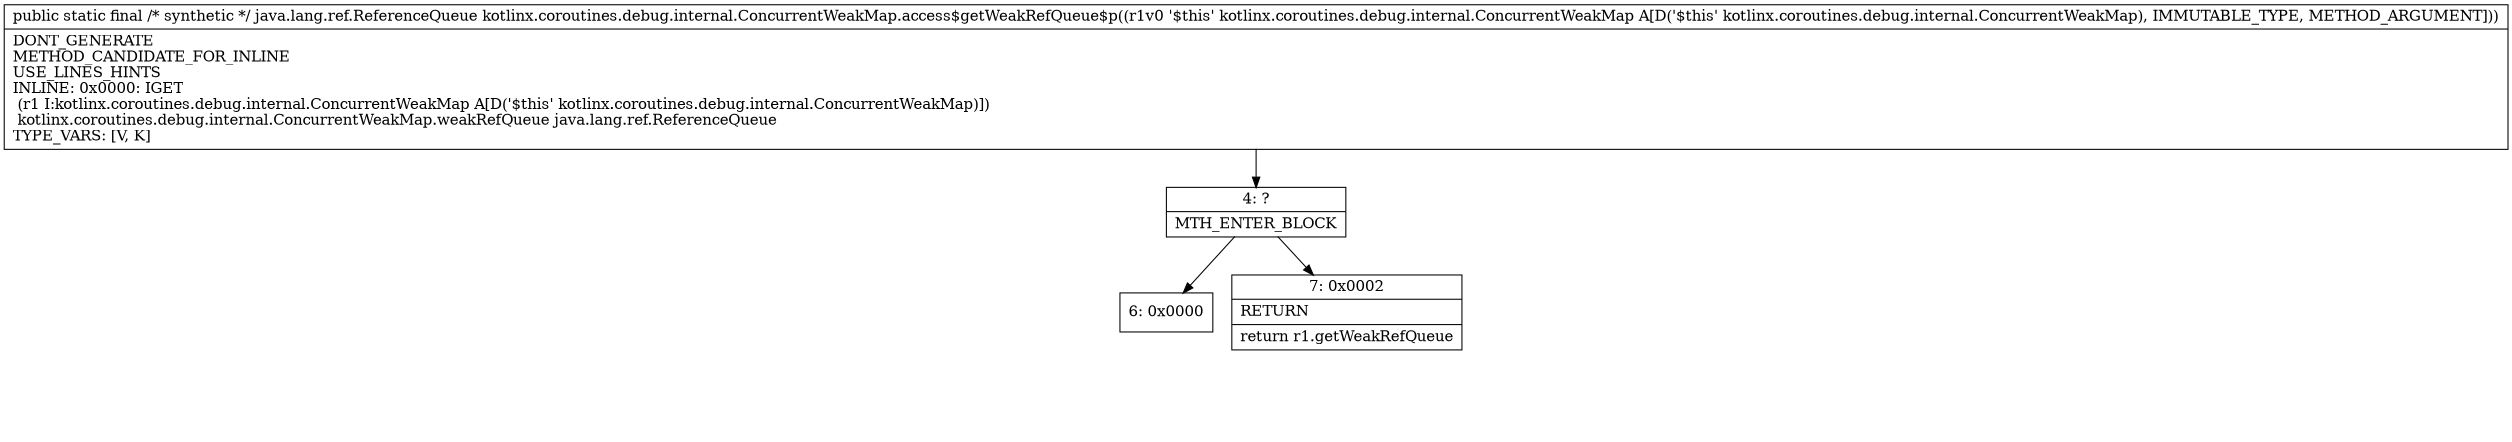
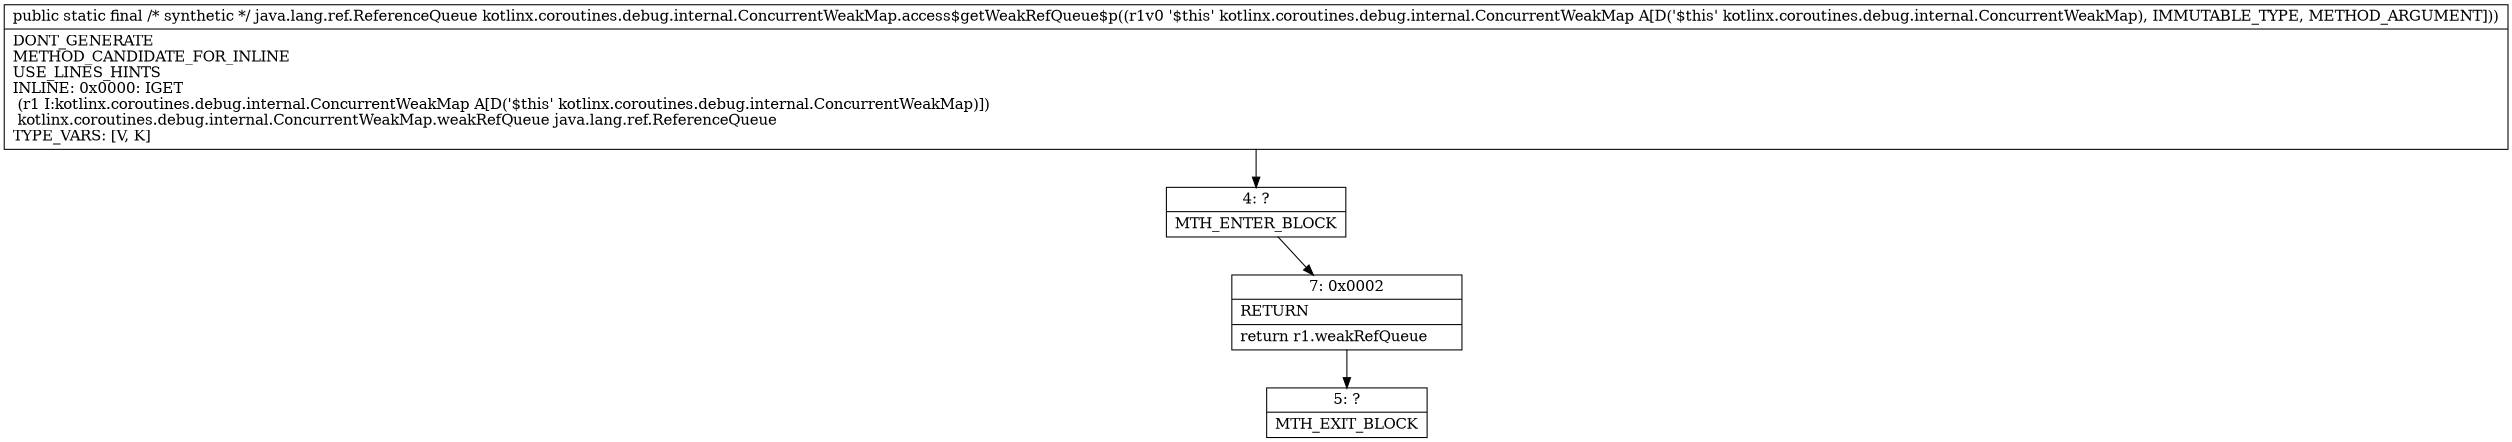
  digraph {
    node [shape=record]
    n1 [label="{4\:\ ?|MTH_ENTER_BLOCK\l}"]
-   n2 [label="{6\:\ 0x0000}"]
-   n3 [label="{7\:\ 0x0002|RETURN\l|return r1.getWeakRefQueue\l}"]
+   n3 [label="{7\:\ 0x0002|RETURN\l|return r1.weakRefQueue\l}"]
+   n4 [label="{5\:\ ?|MTH_EXIT_BLOCK\l}"]
    n5 [label="{public static final \/* synthetic *\/ java.lang.ref.ReferenceQueue kotlinx.coroutines.debug.internal.ConcurrentWeakMap.access$getWeakRefQueue$p((r1v0 '$this' kotlinx.coroutines.debug.internal.ConcurrentWeakMap A[D('$this' kotlinx.coroutines.debug.internal.ConcurrentWeakMap), IMMUTABLE_TYPE, METHOD_ARGUMENT]))  | DONT_GENERATE\lMETHOD_CANDIDATE_FOR_INLINE\lUSE_LINES_HINTS\lINLINE: 0x0000: IGET  \l  (r1 I:kotlinx.coroutines.debug.internal.ConcurrentWeakMap A[D('$this' kotlinx.coroutines.debug.internal.ConcurrentWeakMap)])\l kotlinx.coroutines.debug.internal.ConcurrentWeakMap.weakRefQueue java.lang.ref.ReferenceQueue\lTYPE_VARS: [V, K]\l}"]
-   n1 -> n2
    n1 -> n3
+   n3 -> n4
    n5 -> n1
  }
